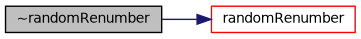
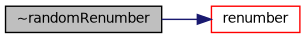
  digraph {
    rankdir=LR
    node [fontname=Helvetica fontsize=10 shape=record]
    n1 [color=black fillcolor=grey75 fontcolor=black height=0.2 label="~randomRenumber" style=filled width=0.4]
-   n2 [color=red height=0.2 label=randomRenumber width=0.4]
+   n2 [color=red height=0.2 label=renumber width=0.4]
    n1 -> n2 [color=midnightblue fontname=Helvetica fontsize=10 labelfontname=Helvetica labelfontsize=10 style=solid]
  }
